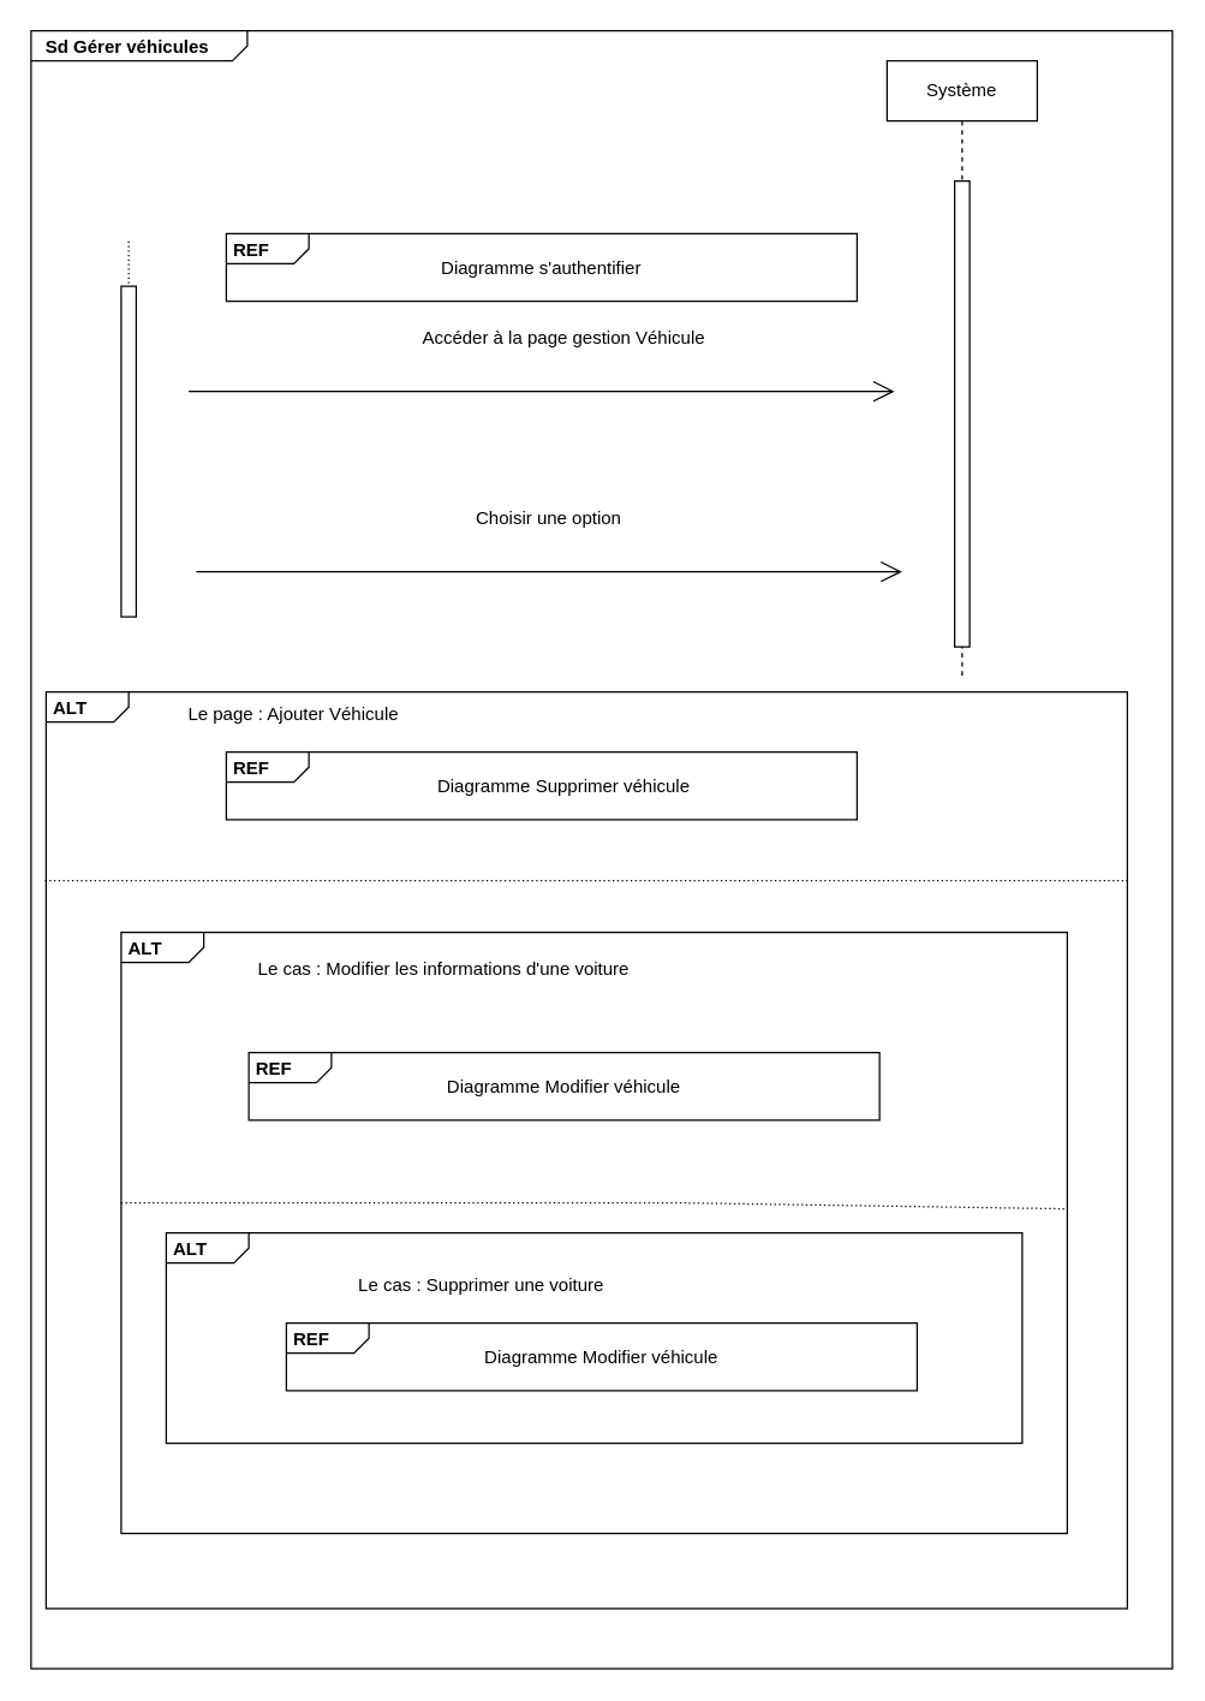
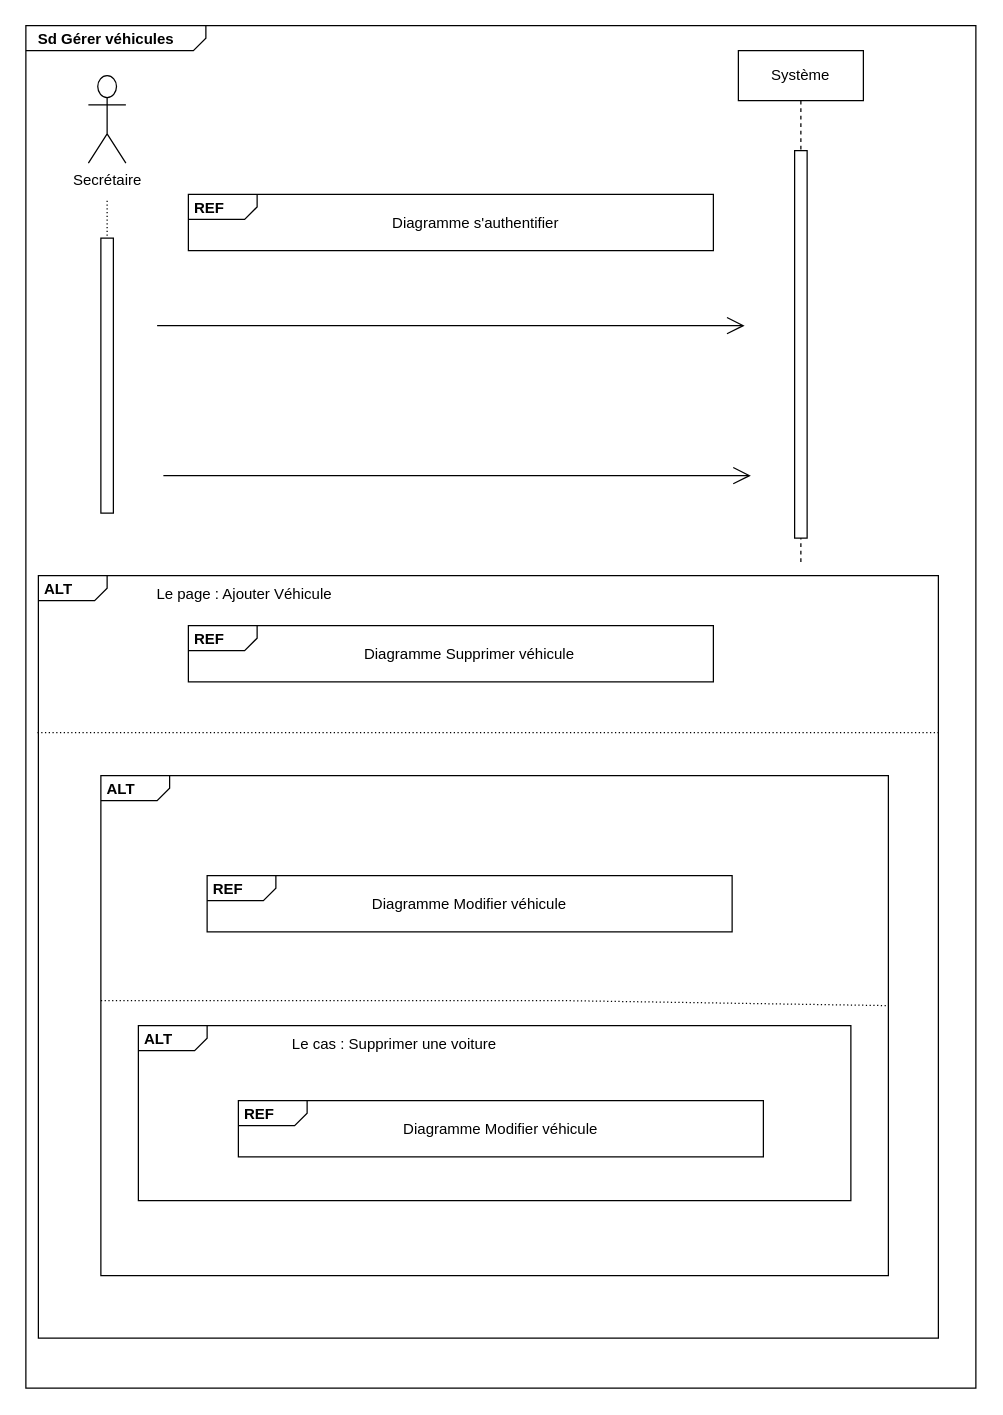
  <mxCell id="0" />
  <mxCell id="1" parent="0" />
  <mxCell id="2" value="&lt;p style=&quot;margin:0px;margin-top:4px;margin-left:10px;text-align:left;&quot;&gt;&lt;b&gt;Sd Gérer véhicules&lt;/b&gt;&lt;/p&gt;" style="html=1;shape=mxgraph.sysml.package;labelX=144.67;html=1;overflow=fill;strokeWidth=1;recursiveResize=0;" parent="1" vertex="1"><mxGeometry x="20" y="20" width="760" height="1090" as="geometry" /></mxCell>
+ <mxCell id="3" value="Secrétaire&lt;br&gt;" style="shape=umlActor;verticalLabelPosition=bottom;verticalAlign=top;html=1;outlineConnect=0;" parent="2" vertex="1"><mxGeometry x="50" y="40" width="30" height="70" as="geometry" /></mxCell>
  <mxCell id="4" value="Système&lt;br&gt;" style="shape=umlLifeline;perimeter=lifelinePerimeter;whiteSpace=wrap;html=1;container=0;dropTarget=0;collapsible=0;recursiveResize=0;outlineConnect=0;portConstraint=eastwest;newEdgeStyle={&quot;edgeStyle&quot;:&quot;elbowEdgeStyle&quot;,&quot;elbow&quot;:&quot;vertical&quot;,&quot;curved&quot;:0,&quot;rounded&quot;:0};" parent="2" vertex="1"><mxGeometry x="570" y="20" width="100" height="410" as="geometry" /></mxCell>
  <mxCell id="5" value="" style="html=1;points=[];perimeter=orthogonalPerimeter;outlineConnect=0;targetShapes=umlLifeline;portConstraint=eastwest;newEdgeStyle={&quot;edgeStyle&quot;:&quot;elbowEdgeStyle&quot;,&quot;elbow&quot;:&quot;vertical&quot;,&quot;curved&quot;:0,&quot;rounded&quot;:0};" parent="4" vertex="1"><mxGeometry x="45" y="80" width="10" height="310" as="geometry" /></mxCell>
  <mxCell id="6" value="" style="html=1;points=[];perimeter=orthogonalPerimeter;outlineConnect=0;targetShapes=umlLifeline;portConstraint=eastwest;newEdgeStyle={&quot;edgeStyle&quot;:&quot;elbowEdgeStyle&quot;,&quot;elbow&quot;:&quot;vertical&quot;,&quot;curved&quot;:0,&quot;rounded&quot;:0};" parent="2" vertex="1"><mxGeometry x="60" y="170" width="10" height="220" as="geometry" /></mxCell>
  <mxCell id="7" value="" style="endArrow=none;html=1;rounded=0;dashed=1;dashPattern=1 2;" parent="2" target="6" edge="1"><mxGeometry relative="1" as="geometry"><mxPoint x="65" y="140" as="sourcePoint" /><mxPoint x="80" y="760" as="targetPoint" /></mxGeometry></mxCell>
  <mxCell id="8" value="" style="resizable=0;html=1;align=right;verticalAlign=bottom;" parent="7" connectable="0" vertex="1"><mxGeometry x="1" relative="1" as="geometry" /></mxCell>
  <mxCell id="9" value="&lt;p style=&quot;margin:0px;margin-top:4px;margin-left:5px;text-align:left;&quot;&gt;&lt;b&gt;REF&lt;/b&gt;&lt;/p&gt;" style="html=1;shape=mxgraph.sysml.package;overflow=fill;labelX=55.23;align=left;spacingLeft=5;verticalAlign=top;spacingTop=-3;" parent="2" vertex="1"><mxGeometry x="130" y="135" width="420" height="45" as="geometry" /></mxCell>
- <mxCell id="10" value="Diagramme s'authentifier" style="text;html=1;strokeColor=none;fillColor=none;align=center;verticalAlign=middle;whiteSpace=wrap;rounded=0;" parent="2" vertex="1"><mxGeometry x="240" y="142.5" width="200" height="30" as="geometry" /></mxCell>
+ <mxCell id="10" value="Diagramme s'authentifier" style="text;html=1;strokeColor=none;fillColor=none;align=center;verticalAlign=middle;whiteSpace=wrap;rounded=0;" parent="2" vertex="1"><mxGeometry x="260" y="142.5" width="200" height="30" as="geometry" /></mxCell>
  <mxCell id="11" value="" style="endArrow=open;endFill=1;endSize=12;html=1;rounded=0;" parent="2" edge="1"><mxGeometry width="160" relative="1" as="geometry"><mxPoint x="105" y="240" as="sourcePoint" /><mxPoint x="575" y="240" as="targetPoint" /><Array as="points"><mxPoint x="265" y="240" /><mxPoint x="315" y="240" /><mxPoint x="375" y="240" /></Array></mxGeometry></mxCell>
- <mxCell id="12" value="Accéder à la page gestion Véhicule" style="text;html=1;strokeColor=none;fillColor=none;align=center;verticalAlign=middle;whiteSpace=wrap;rounded=0;" parent="2" vertex="1"><mxGeometry x="250" y="190" width="210" height="30" as="geometry" /></mxCell>
  <mxCell id="13" value="&lt;p style=&quot;margin:0px;margin-top:4px;margin-left:5px;text-align:left;&quot;&gt;&lt;b&gt;ALT&lt;/b&gt;&lt;/p&gt;" style="html=1;shape=mxgraph.sysml.package;overflow=fill;labelX=55.23;align=left;spacingLeft=5;verticalAlign=top;spacingTop=-3;" parent="2" vertex="1"><mxGeometry x="10" y="440" width="720" height="610" as="geometry" /></mxCell>
  <mxCell id="14" value="Le page : Ajouter Véhicule" style="text;html=1;strokeColor=none;fillColor=none;align=center;verticalAlign=middle;whiteSpace=wrap;rounded=0;" parent="2" vertex="1"><mxGeometry x="70" y="440" width="210" height="30" as="geometry" /></mxCell>
  <mxCell id="15" value="" style="endArrow=open;endFill=1;endSize=12;html=1;rounded=0;" parent="2" edge="1"><mxGeometry width="160" relative="1" as="geometry"><mxPoint x="110" y="360" as="sourcePoint" /><mxPoint x="580" y="360" as="targetPoint" /><Array as="points"><mxPoint x="270" y="360" /><mxPoint x="380" y="360" /></Array></mxGeometry></mxCell>
- <mxCell id="16" value="Choisir une option" style="text;html=1;strokeColor=none;fillColor=none;align=center;verticalAlign=middle;whiteSpace=wrap;rounded=0;" parent="2" vertex="1"><mxGeometry x="240" y="310" width="210" height="30" as="geometry" /></mxCell>
  <mxCell id="17" value="" style="endArrow=none;html=1;rounded=0;dashed=1;dashPattern=1 2;exitX=-0.001;exitY=0.206;exitDx=0;exitDy=0;exitPerimeter=0;entryX=1.001;entryY=0.206;entryDx=0;entryDy=0;entryPerimeter=0;" parent="2" source="13" target="13" edge="1"><mxGeometry relative="1" as="geometry"><mxPoint x="110" y="558" as="sourcePoint" /><mxPoint x="570" y="558" as="targetPoint" /><Array as="points" /></mxGeometry></mxCell>
  <mxCell id="18" value="" style="resizable=0;html=1;align=right;verticalAlign=bottom;" parent="17" connectable="0" vertex="1"><mxGeometry x="1" relative="1" as="geometry" /></mxCell>
  <mxCell id="19" value="&lt;p style=&quot;margin:0px;margin-top:4px;margin-left:5px;text-align:left;&quot;&gt;&lt;b&gt;REF&lt;/b&gt;&lt;/p&gt;" style="html=1;shape=mxgraph.sysml.package;overflow=fill;labelX=55.23;align=left;spacingLeft=5;verticalAlign=top;spacingTop=-3;" parent="2" vertex="1"><mxGeometry x="130" y="480" width="420" height="45" as="geometry" /></mxCell>
  <mxCell id="20" value="Diagramme Supprimer véhicule" style="text;html=1;strokeColor=none;fillColor=none;align=center;verticalAlign=middle;whiteSpace=wrap;rounded=0;" parent="2" vertex="1"><mxGeometry x="250" y="487.5" width="210" height="30" as="geometry" /></mxCell>
  <mxCell id="21" value="&lt;p style=&quot;margin:0px;margin-top:4px;margin-left:5px;text-align:left;&quot;&gt;&lt;b&gt;ALT&lt;/b&gt;&lt;/p&gt;" style="html=1;shape=mxgraph.sysml.package;overflow=fill;labelX=55.23;align=left;spacingLeft=5;verticalAlign=top;spacingTop=-3;" parent="2" vertex="1"><mxGeometry x="60" y="600" width="630" height="400" as="geometry" /></mxCell>
- <mxCell id="22" value="Le cas : Modifier les informations d'une voiture" style="text;html=1;strokeColor=none;fillColor=none;align=center;verticalAlign=middle;whiteSpace=wrap;rounded=0;" parent="2" vertex="1"><mxGeometry x="130" y="610" width="290" height="30" as="geometry" /></mxCell>
  <mxCell id="23" value="&lt;p style=&quot;margin:0px;margin-top:4px;margin-left:5px;text-align:left;&quot;&gt;&lt;b&gt;REF&lt;/b&gt;&lt;/p&gt;" style="html=1;shape=mxgraph.sysml.package;overflow=fill;labelX=55.23;align=left;spacingLeft=5;verticalAlign=top;spacingTop=-3;" parent="2" vertex="1"><mxGeometry x="145" y="680" width="420" height="45" as="geometry" /></mxCell>
  <mxCell id="24" value="Diagramme Modifier véhicule" style="text;html=1;strokeColor=none;fillColor=none;align=center;verticalAlign=middle;whiteSpace=wrap;rounded=0;" parent="2" vertex="1"><mxGeometry x="250" y="687.5" width="210" height="30" as="geometry" /></mxCell>
  <mxCell id="25" value="" style="endArrow=none;html=1;rounded=0;dashed=1;dashPattern=1 2;" parent="2" edge="1"><mxGeometry relative="1" as="geometry"><mxPoint x="60" y="780" as="sourcePoint" /><mxPoint x="690" y="784" as="targetPoint" /><Array as="points"><mxPoint x="431" y="780" /></Array></mxGeometry></mxCell>
  <mxCell id="26" value="" style="resizable=0;html=1;align=right;verticalAlign=bottom;" parent="25" connectable="0" vertex="1"><mxGeometry x="1" relative="1" as="geometry" /></mxCell>
  <mxCell id="27" value="&lt;p style=&quot;margin:0px;margin-top:4px;margin-left:5px;text-align:left;&quot;&gt;&lt;b&gt;ALT&lt;/b&gt;&lt;/p&gt;" style="html=1;shape=mxgraph.sysml.package;overflow=fill;labelX=55.23;align=left;spacingLeft=5;verticalAlign=top;spacingTop=-3;" parent="2" vertex="1"><mxGeometry x="90" y="800" width="570" height="140" as="geometry" /></mxCell>
- <mxCell id="28" value="Le cas : Supprimer une voiture" style="text;html=1;strokeColor=none;fillColor=none;align=center;verticalAlign=middle;whiteSpace=wrap;rounded=0;" parent="2" vertex="1"><mxGeometry x="155" y="820" width="290" height="30" as="geometry" /></mxCell>
+ <mxCell id="28" value="Le cas : Supprimer une voiture" style="text;html=1;strokeColor=none;fillColor=none;align=center;verticalAlign=middle;whiteSpace=wrap;rounded=0;" parent="2" vertex="1"><mxGeometry x="150" y="800" width="290" height="30" as="geometry" /></mxCell>
  <mxCell id="29" value="&lt;p style=&quot;margin:0px;margin-top:4px;margin-left:5px;text-align:left;&quot;&gt;&lt;b&gt;REF&lt;/b&gt;&lt;/p&gt;" style="html=1;shape=mxgraph.sysml.package;overflow=fill;labelX=55.23;align=left;spacingLeft=5;verticalAlign=top;spacingTop=-3;" parent="2" vertex="1"><mxGeometry x="170" y="860" width="420" height="45" as="geometry" /></mxCell>
  <mxCell id="30" value="Diagramme Modifier véhicule" style="text;html=1;strokeColor=none;fillColor=none;align=center;verticalAlign=middle;whiteSpace=wrap;rounded=0;" parent="2" vertex="1"><mxGeometry x="275" y="867.5" width="210" height="30" as="geometry" /></mxCell>
  <mxCell id="31" style="edgeStyle=orthogonalEdgeStyle;rounded=0;orthogonalLoop=1;jettySize=auto;html=1;exitX=0.5;exitY=1;exitDx=0;exitDy=0;exitPerimeter=0;" parent="1" source="2" target="2" edge="1"><mxGeometry relative="1" as="geometry" /></mxCell>
